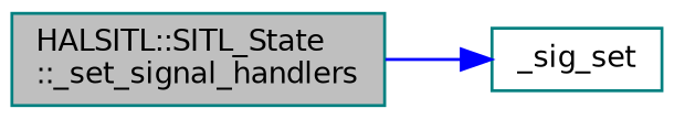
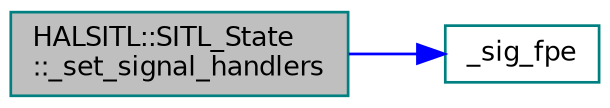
  digraph {
    rankdir=LR
    node [color=teal fontname=Helvetica fontsize=10 shape=record style=filled]
    n1 [fillcolor=grey75 fontcolor=black height=0.2 label="HALSITL::SITL_State\l::_set_signal_handlers" width=0.4]
-   n2 [fillcolor=white height=0.2 label=_sig_set width=0.4]
+   n2 [fillcolor=white height=0.2 label=_sig_fpe width=0.4]
    n1 -> n2 [color=blue fontname=Helvetica fontsize=10 labelfontname=Helvetica labelfontsize=10 style=solid]
  }
